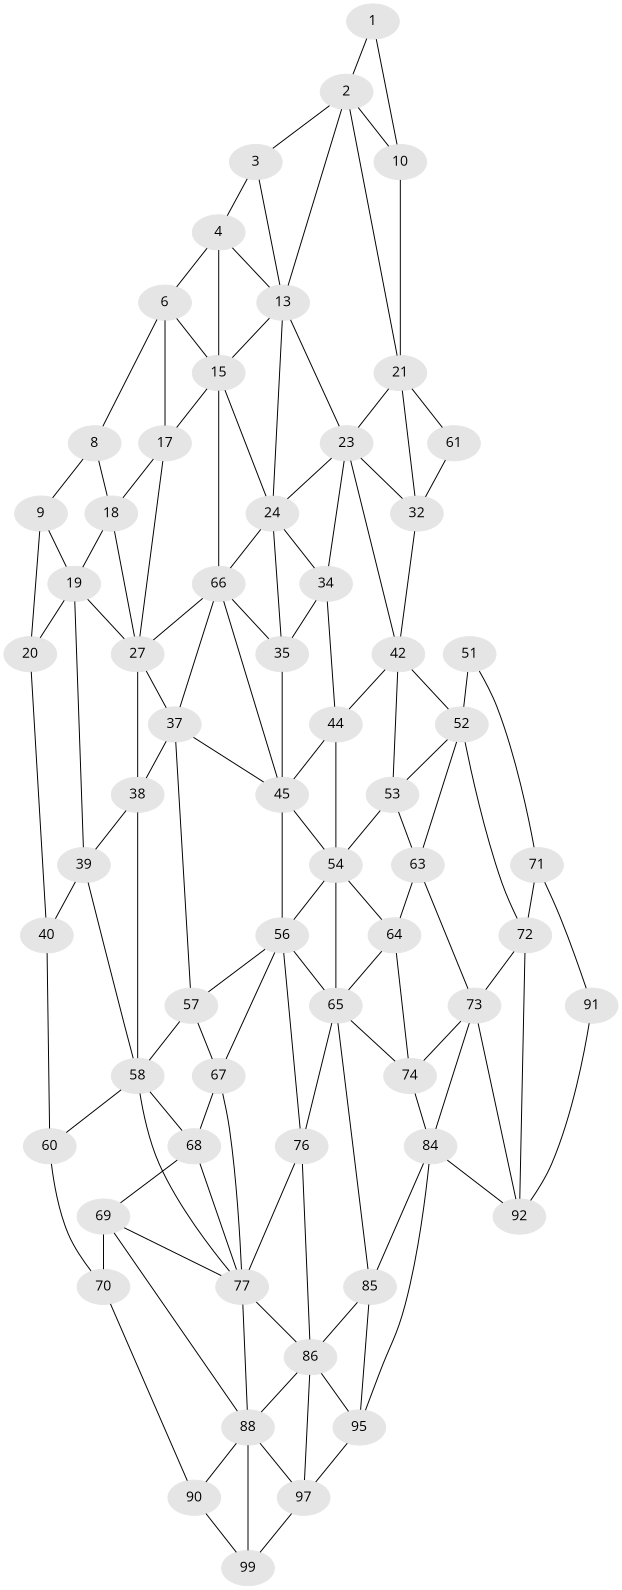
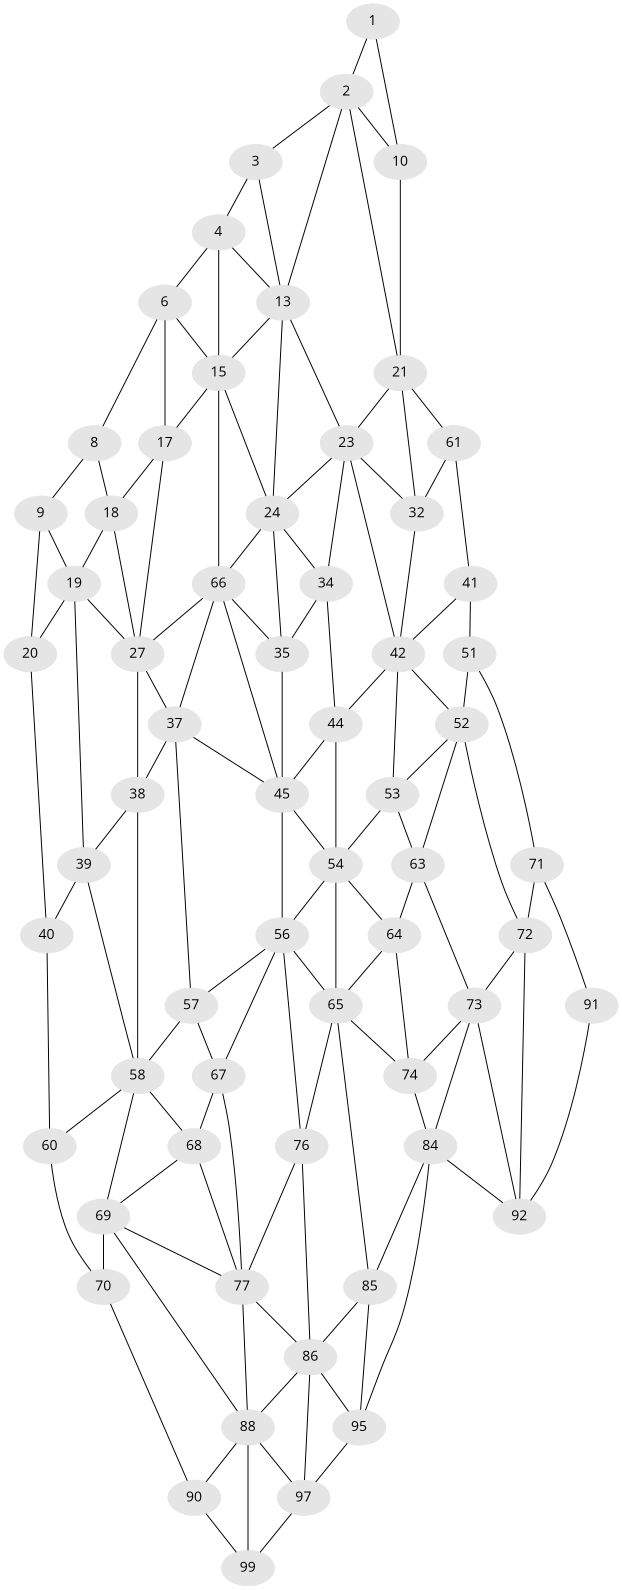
  graph {
    fontname="Open Sans"
    node [color=gray90 fontname="Open Sans" style=filled]
    edge [fontname="Open Sans"]
    2 [super="+12"]
    n2 [label=10]
    3
    13 [super="+14"]
    21 [super="+22"]
    1
    4 [super="+5"]
    15 [super="+16"]
    23 [super="+33"]
    24 [super="+25"]
    n11 [label=61]
    32
    6 [super="+7"]
    8
    17
    n16 [label=66 super="+36"]
    9 [super="+10"]
    18
    27 [super="+28"]
    19 [super="+29"]
    20 [super="+30"]
    39 [super="+49"]
    40 [super="+50"]
    34
    42 [super="+43"]
    35
    37 [super="+47"]
    45 [super="+46"]
    38 [super="+48"]
    58 [super="+59"]
    60
+   41
    44
    52 [super="+62"]
    53
    57
    54 [super="+55"]
    56 [super="+66"]
    51 [super="+61"]
    67
    68
    69 [super="+79"]
    70 [super="+80"]
    71 [super="+81"]
    63
    72 [super="+82"]
    64
    65 [super="+75"]
    76
    91
    73 [super="+83"]
    92 [super="+93"]
    74
    85
    77 [super="+78"]
    86 [super="+87"]
    88 [super="+89"]
    90 [super="+100"]
    84 [super="+94"]
    95 [super="+96"]
    97 [super="+98"]
    99
    2 -- n2
    2 -- 3
    2 -- 13
    2 -- 21
    n2 -- 21
    3 -- 13
    3 -- 4
    13 -- 15
    13 -- 23
    13 -- 24
    21 -- 23
    21 -- n11
    21 -- 32
    1 -- 2
    1 -- n2
    4 -- 13
    4 -- 15
    4 -- 6
    15 -- 24
    15 -- 17
    15 -- n16
    23 -- 24
    23 -- 32
    23 -- 34
    23 -- 42
    24 -- n16
    24 -- 34
    24 -- 35
    n11 -- 32
+   n11 -- 41
    32 -- 42
    6 -- 15
    6 -- 8
    6 -- 17
    8 -- 9
    8 -- 18
    17 -- 18
    17 -- 27
    n16 -- 27
    n16 -- 35
    n16 -- 37
    n16 -- 45
    9 -- 19
    9 -- 20
    18 -- 27
    18 -- 19
    27 -- 37
    27 -- 38
    19 -- 27
    19 -- 20 [weight=2]
    19 -- 39
    20 -- 40
    39 -- 40 [weight=2]
    39 -- 58
    40 -- 60
    34 -- 35
    34 -- 44
    42 -- 44
    42 -- 52
    42 -- 53
    35 -- 45
    37 -- 45
    37 -- 38 [weight=2]
    37 -- 57
    45 -- 54
    45 -- 56
    38 -- 39 [weight=2]
    38 -- 58
    58 -- 60
    58 -- 68
-   58 -- 77
+   58 -- 69
    60 -- 70
+   41 -- 42
+   41 -- 51
    44 -- 45
    44 -- 54
    52 -- 53
    52 -- 63
    52 -- 72
    53 -- 54
    53 -- 63
    57 -- 58
    57 -- 67
    54 -- 56
    54 -- 64
    54 -- 65
    56 -- 57
    56 -- 67
    56 -- 65
    56 -- 76
    51 -- 52 [weight=2]
    51 -- 71
    67 -- 68
    67 -- 77
    68 -- 69
    68 -- 77
    69 -- 70 [weight=2]
    69 -- 77
    69 -- 88
    70 -- 90
    71 -- 72 [weight=2]
    71 -- 91
    63 -- 64
    63 -- 73
    72 -- 73 [weight=2]
    72 -- 92
    64 -- 65
    64 -- 74
    65 -- 76
    65 -- 74
    65 -- 85
    76 -- 77
    76 -- 86
    91 -- 92
    73 -- 92
    73 -- 74
    73 -- 84
    74 -- 84
    85 -- 86
    85 -- 95
    77 -- 86
    77 -- 88
    86 -- 88
    86 -- 95
    86 -- 97
    88 -- 90
    88 -- 97
    88 -- 99
    90 -- 99
    84 -- 92
    84 -- 85
    84 -- 95
    95 -- 97
    97 -- 99
  }
